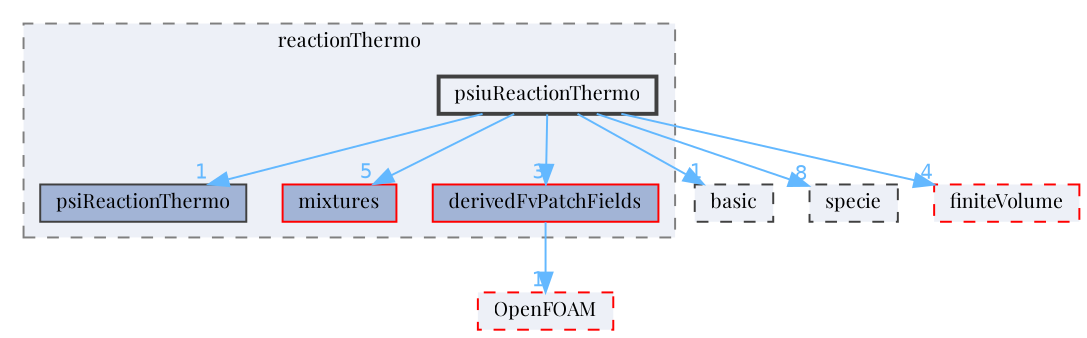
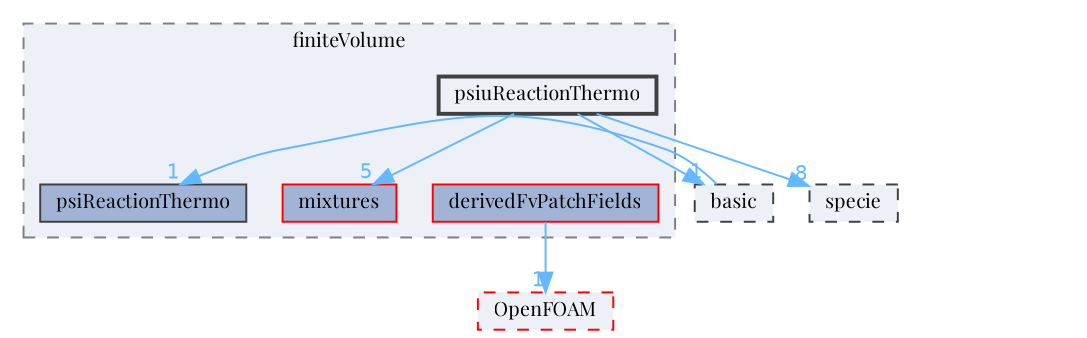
  digraph {
    compound=true
    fontname="Playfair Display"
    node [color=grey25 fillcolor="#edf0f7" fontname="Playfair Display" fontsize=10 shape=box style="filled,dashed"]
    edge [color=steelblue1 fontcolor=steelblue1 fontname="Playfair Display" fontsize=10 headlabel=1 labeldistance=1.5 labelfontname=Helvetica labelfontsize=10]
    n1 [fillcolor="#a2b4d6" height=0.2 label=psiReactionThermo style=filled width=0.4]
    n2 [color=red fillcolor="#a2b4d6" height=0.2 label=mixtures style=filled width=0.4]
    n3 [color=red fillcolor="#a2b4d6" height=0.2 label=derivedFvPatchFields style=filled width=0.4]
    n4 [height=0.2 label=psiuReactionThermo style="filled,bold" width=0.4]
    n5 [color=red height=0.2 label=OpenFOAM width=0.4]
    n6 [height=0.2 label=basic width=0.4]
    n7 [height=0.2 label=specie width=0.4]
-   n8 [color=red height=0.2 label=finiteVolume width=0.4]
    subgraph cluster_1 {
      bgcolor="#edf0f7"
      fontsize=10
-     label=reactionThermo
+     label=finiteVolume
      pencolor=grey50
      style="filled,dashed"
      n1
      n2
      n3
      n4
    }
    n3 -> n5
-   n4 -> n1
+   n6 -> n1
    n4 -> n2 [headlabel=5]
-   n4 -> n3 [headlabel=3]
    n4 -> n6
    n4 -> n7 [headlabel=8]
-   n4 -> n8 [headlabel=4]
  }
